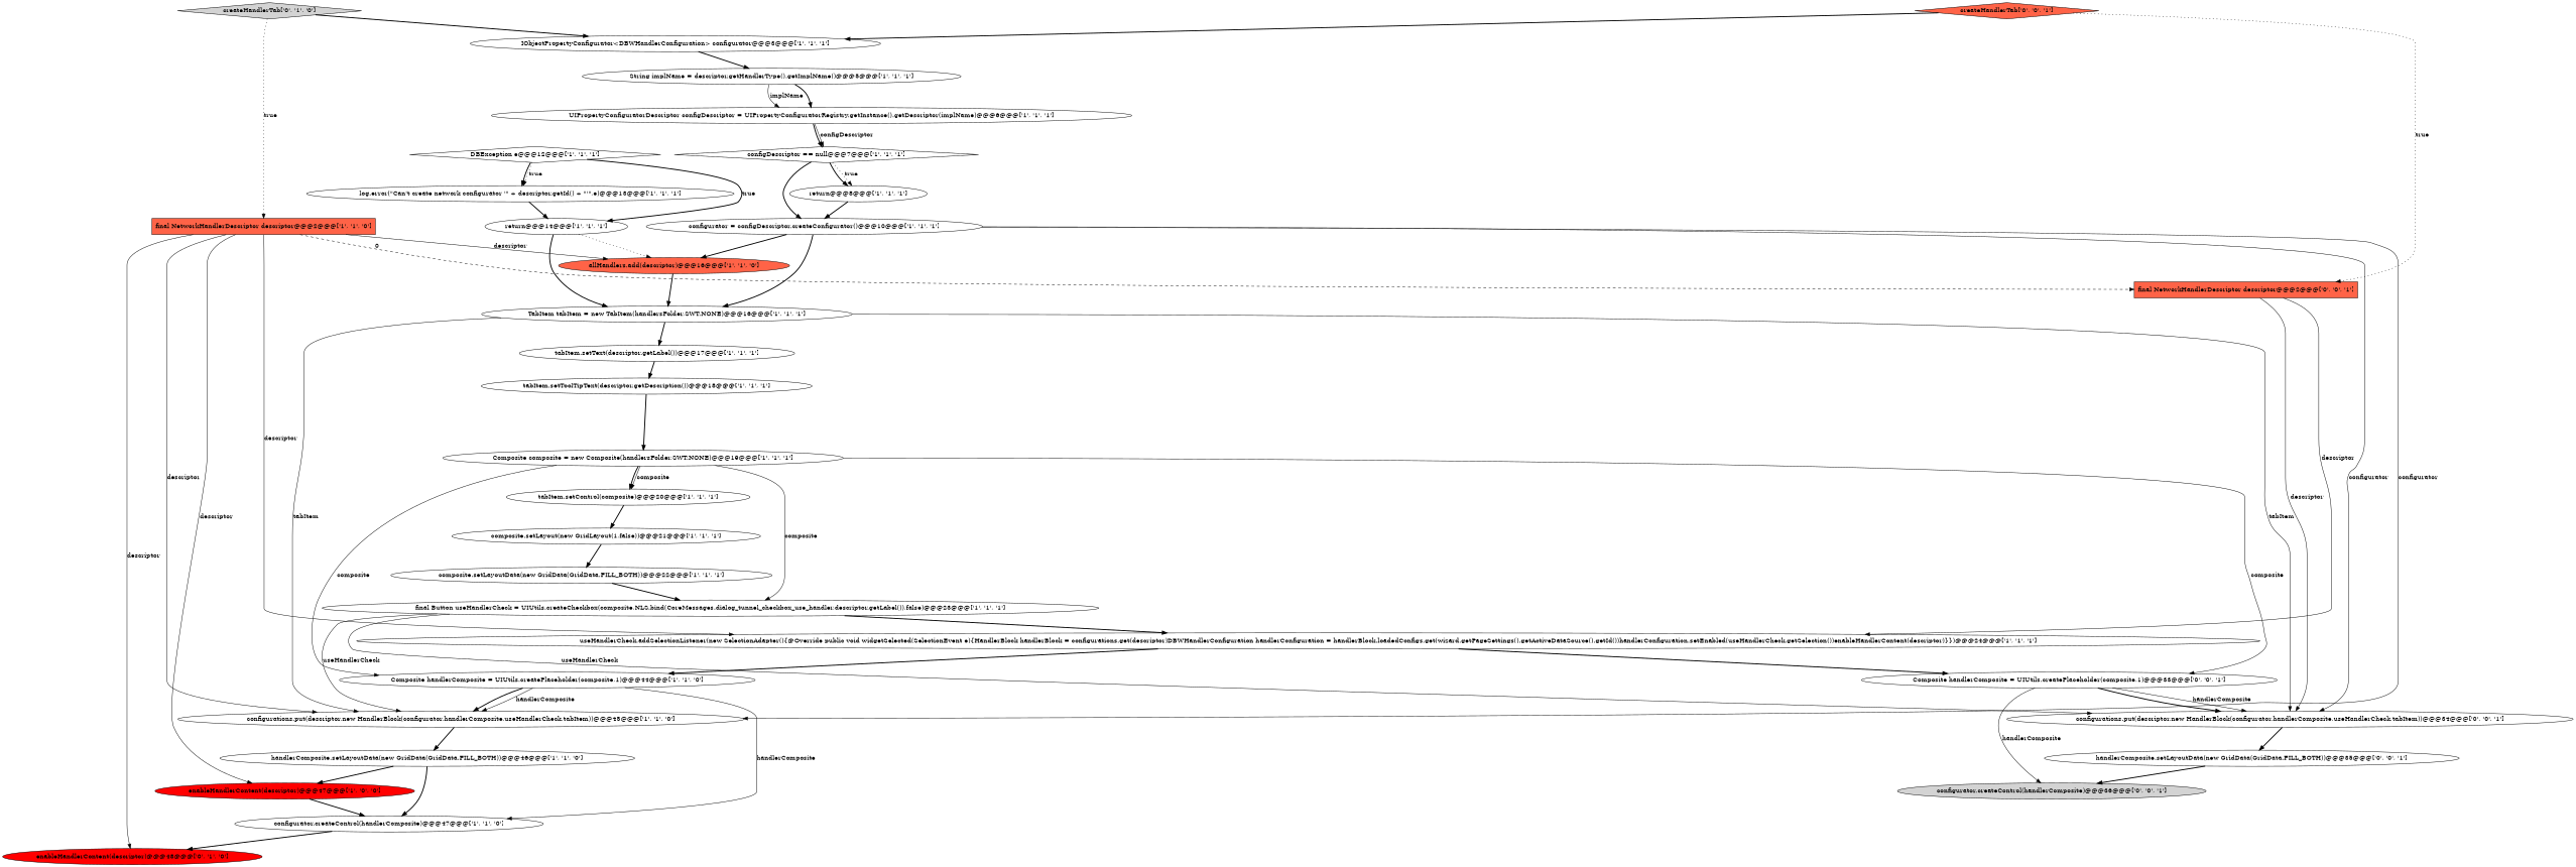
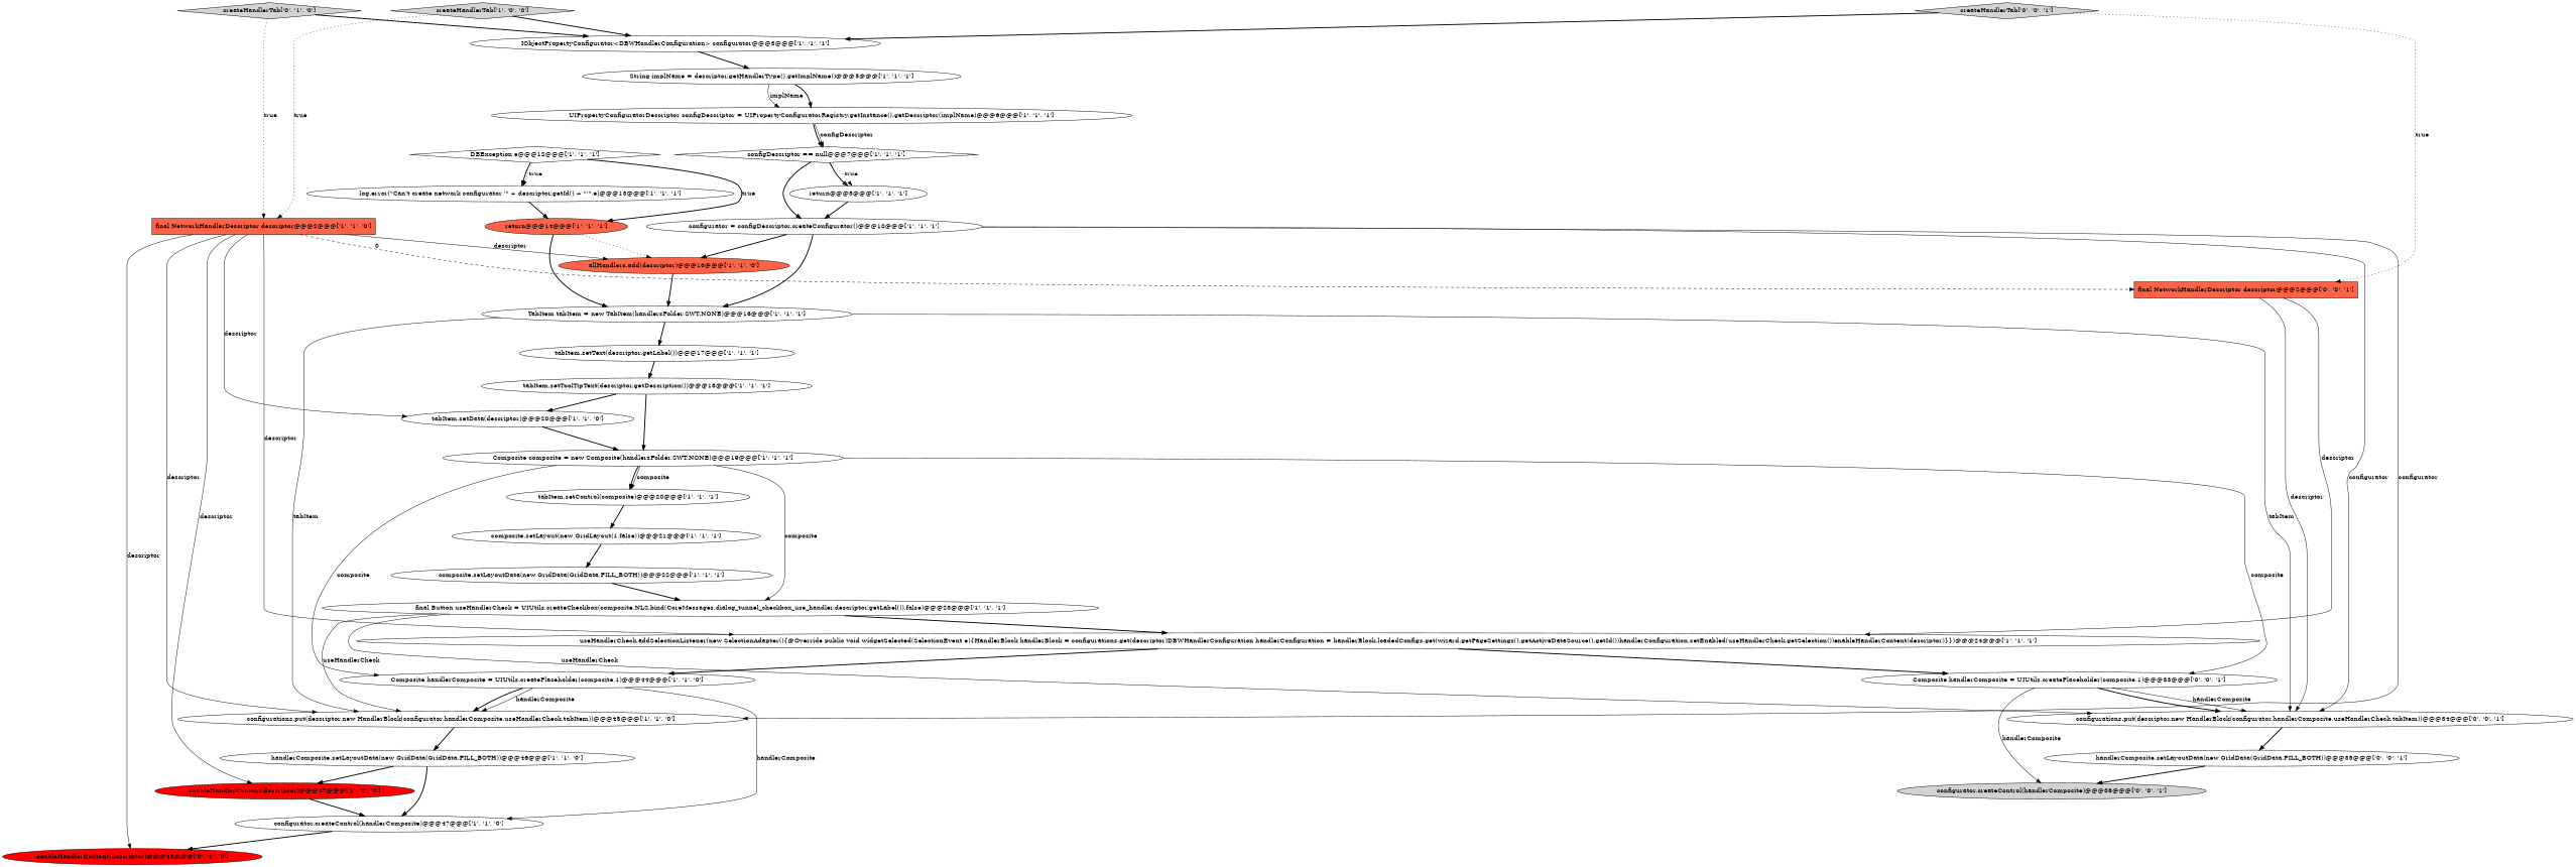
  digraph {
    node [fillcolor=white shape=ellipse style=filled]
    edge [style=bold]
    n1 [fillcolor=tomato label="final NetworkHandlerDescriptor descriptor@@@2@@@['1', '1', '0']" shape=box]
    n2 [label="useHandlerCheck.addSelectionListener(new SelectionAdapter(){@Override public void widgetSelected(SelectionEvent e){HandlerBlock handlerBlock = configurations.get(descriptor)DBWHandlerConfiguration handlerConfiguration = handlerBlock.loadedConfigs.get(wizard.getPageSettings().getActiveDataSource().getId())handlerConfiguration.setEnabled(useHandlerCheck.getSelection())enableHandlerContent(descriptor)}})@@@24@@@['1', '1', '1']"]
    n3 [fillcolor=tomato label="final NetworkHandlerDescriptor descriptor@@@2@@@['0', '0', '1']" shape=box]
    n4 [fillcolor=red label="enableHandlerContent(descriptor)@@@47@@@['1', '0', '0']"]
    n5 [fillcolor=tomato label="allHandlers.add(descriptor)@@@16@@@['1', '1', '0']"]
    n6 [fillcolor=red label="enableHandlerContent(descriptor)@@@48@@@['0', '1', '0']"]
+   n7 [label="tabItem.setData(descriptor)@@@20@@@['1', '1', '0']"]
    n8 [label="configurations.put(descriptor,new HandlerBlock(configurator,handlerComposite,useHandlerCheck,tabItem))@@@45@@@['1', '1', '0']"]
    n9 [label="Composite handlerComposite = UIUtils.createPlaceholder(composite,1)@@@33@@@['0', '0', '1']"]
    n10 [label="Composite handlerComposite = UIUtils.createPlaceholder(composite,1)@@@44@@@['1', '1', '0']"]
    n11 [label="configurations.put(descriptor,new HandlerBlock(configurator,handlerComposite,useHandlerCheck,tabItem))@@@34@@@['0', '0', '1']"]
    n12 [label="configurator.createControl(handlerComposite)@@@47@@@['1', '1', '0']"]
    n13 [label="TabItem tabItem = new TabItem(handlersFolder,SWT.NONE)@@@16@@@['1', '1', '1']"]
    n14 [label="Composite composite = new Composite(handlersFolder,SWT.NONE)@@@19@@@['1', '1', '1']"]
    n15 [label="handlerComposite.setLayoutData(new GridData(GridData.FILL_BOTH))@@@46@@@['1', '1', '0']"]
    n16 [label="log.error(\"Can't create network configurator '\" + descriptor.getId() + \"'\",e)@@@13@@@['1', '1', '1']"]
-   n17 [label="return@@@14@@@['1', '1', '1']"]
+   n17 [fillcolor=tomato label="return@@@14@@@['1', '1', '1']"]
    n18 [label="DBException e@@@12@@@['1', '1', '1']" shape=diamond]
+   n19 [fillcolor=lightgray label="createHandlerTab['1', '0', '0']" shape=diamond]
    n20 [label="IObjectPropertyConfigurator<DBWHandlerConfiguration> configurator@@@3@@@['1', '1', '1']"]
    n21 [label="String implName = descriptor.getHandlerType().getImplName()@@@5@@@['1', '1', '1']"]
    n22 [fillcolor=lightgray label="configurator.createControl(handlerComposite)@@@36@@@['0', '0', '1']"]
    n23 [label="UIPropertyConfiguratorDescriptor configDescriptor = UIPropertyConfiguratorRegistry.getInstance().getDescriptor(implName)@@@6@@@['1', '1', '1']"]
    n24 [label="configDescriptor == null@@@7@@@['1', '1', '1']" shape=diamond]
    n25 [label="configurator = configDescriptor.createConfigurator()@@@10@@@['1', '1', '1']"]
    n26 [label="return@@@8@@@['1', '1', '1']"]
    n27 [label="handlerComposite.setLayoutData(new GridData(GridData.FILL_BOTH))@@@35@@@['0', '0', '1']"]
    n28 [fillcolor=lightgray label="createHandlerTab['0', '1', '0']" shape=diamond]
-   n29 [fillcolor=tomato label="createHandlerTab['0', '0', '1']" shape=diamond]
+   n29 [fillcolor=lightgray label="createHandlerTab['0', '0', '1']" shape=diamond]
    n30 [label="composite.setLayoutData(new GridData(GridData.FILL_BOTH))@@@22@@@['1', '1', '1']"]
    n31 [label="final Button useHandlerCheck = UIUtils.createCheckbox(composite,NLS.bind(CoreMessages.dialog_tunnel_checkbox_use_handler,descriptor.getLabel()),false)@@@23@@@['1', '1', '1']"]
    n32 [label="tabItem.setText(descriptor.getLabel())@@@17@@@['1', '1', '1']"]
    n33 [label="tabItem.setToolTipText(descriptor.getDescription())@@@18@@@['1', '1', '1']"]
    n34 [label="tabItem.setControl(composite)@@@20@@@['1', '1', '1']"]
    n35 [label="composite.setLayout(new GridLayout(1,false))@@@21@@@['1', '1', '1']"]
    n1 -> n2 [label=descriptor style=solid]
    n1 -> n3 [label=0 style=dashed]
    n1 -> n4 [label=descriptor style=solid]
    n1 -> n5 [label=descriptor style=solid]
    n1 -> n6 [label=descriptor style=solid]
+   n1 -> n7 [label=descriptor style=solid]
    n1 -> n8 [label=descriptor style=solid]
    n2 -> n9
    n2 -> n10
    n3 -> n2 [label=descriptor style=solid]
    n3 -> n11 [label=descriptor style=solid]
    n4 -> n12
    n5 -> n13
+   n7 -> n14
    n8 -> n15
    n9 -> n11 [label=handlerComposite style=solid]
    n9 -> n11
    n9 -> n22 [label=handlerComposite style=solid]
    n10 -> n8
    n10 -> n8 [label=handlerComposite style=solid]
    n10 -> n12 [label=handlerComposite style=solid]
    n11 -> n27
    n12 -> n6
    n13 -> n8 [label=tabItem style=solid]
    n13 -> n11 [label=tabItem style=solid]
    n13 -> n32
    n14 -> n9 [label=composite style=solid]
    n14 -> n10 [label=composite style=solid]
    n14 -> n31 [label=composite style=solid]
    n14 -> n34
    n14 -> n34 [label=composite style=solid]
    n15 -> n4
    n15 -> n12
    n16 -> n17
    n17 -> n5 [style=dotted]
    n17 -> n13
    n18 -> n16 [label=true style=dotted]
    n18 -> n16
    n18 -> n17 [label=true]
+   n19 -> n1 [label=true style=dotted]
+   n19 -> n20
    n20 -> n21
    n21 -> n23
    n21 -> n23 [label=implName style=solid]
    n23 -> n24 [label=configDescriptor style=solid]
    n23 -> n24
    n24 -> n25
    n24 -> n26 [label=true style=dotted]
    n24 -> n26
    n25 -> n5
    n25 -> n8 [label=configurator style=solid]
    n25 -> n11 [label=configurator style=solid]
    n25 -> n13
    n26 -> n25
    n27 -> n22
    n28 -> n1 [label=true style=dotted]
    n28 -> n20
    n29 -> n3 [label=true style=dotted]
    n29 -> n20
    n30 -> n31
    n31 -> n2
    n31 -> n8 [label=useHandlerCheck style=solid]
    n31 -> n11 [label=useHandlerCheck style=solid]
    n32 -> n33
+   n33 -> n7
    n33 -> n14
    n34 -> n35
    n35 -> n30
  }
